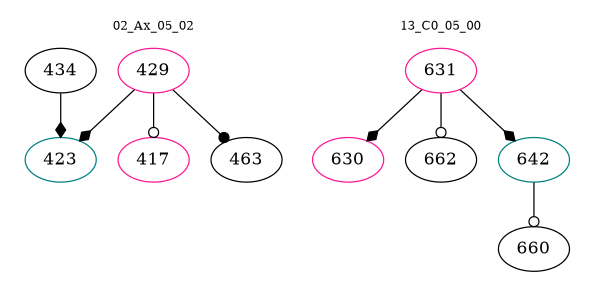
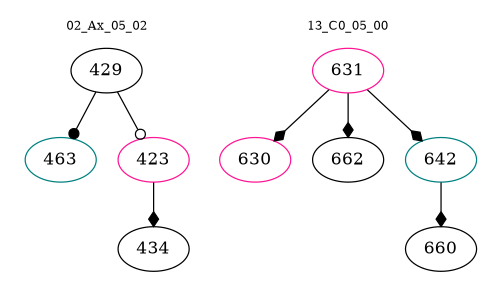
  digraph {
    node [color=black]
    edge [arrowhead=diamond color=black]
-   n1 [color=deeppink label=429]
-   n2 [color=deeppink label=417]
-   n3 [label=463]
-   n4 [color=teal label=423]
+   n1 [label=429]
+   n3 [color=teal label=463]
+   n4 [color=deeppink label=423]
    n5 [label=434]
    n6 [color=deeppink label=631]
    n7 [color=deeppink label=630]
    n8 [label=662]
    n9 [color=teal label=642]
    n10 [label=660]
    subgraph cluster_1 {
      color=white
      fontsize=10
      label="02_Ax_05_02"
      n1
-     n2
      n3
      n4
      n5
    }
    subgraph cluster_2 {
      color=white
      fontsize=10
      label="13_C0_05_00"
      n6
      n7
      n8
      n9
      n10
    }
-   n1 -> n2 [arrowhead=odot]
    n1 -> n3 [arrowhead=dot]
-   n1 -> n4
-   n5 -> n4
+   n1 -> n4 [arrowhead=odot]
+   n4 -> n5
    n6 -> n7
-   n6 -> n8 [arrowhead=odot]
+   n6 -> n8
    n6 -> n9
-   n9 -> n10 [arrowhead=odot]
+   n9 -> n10
  }
